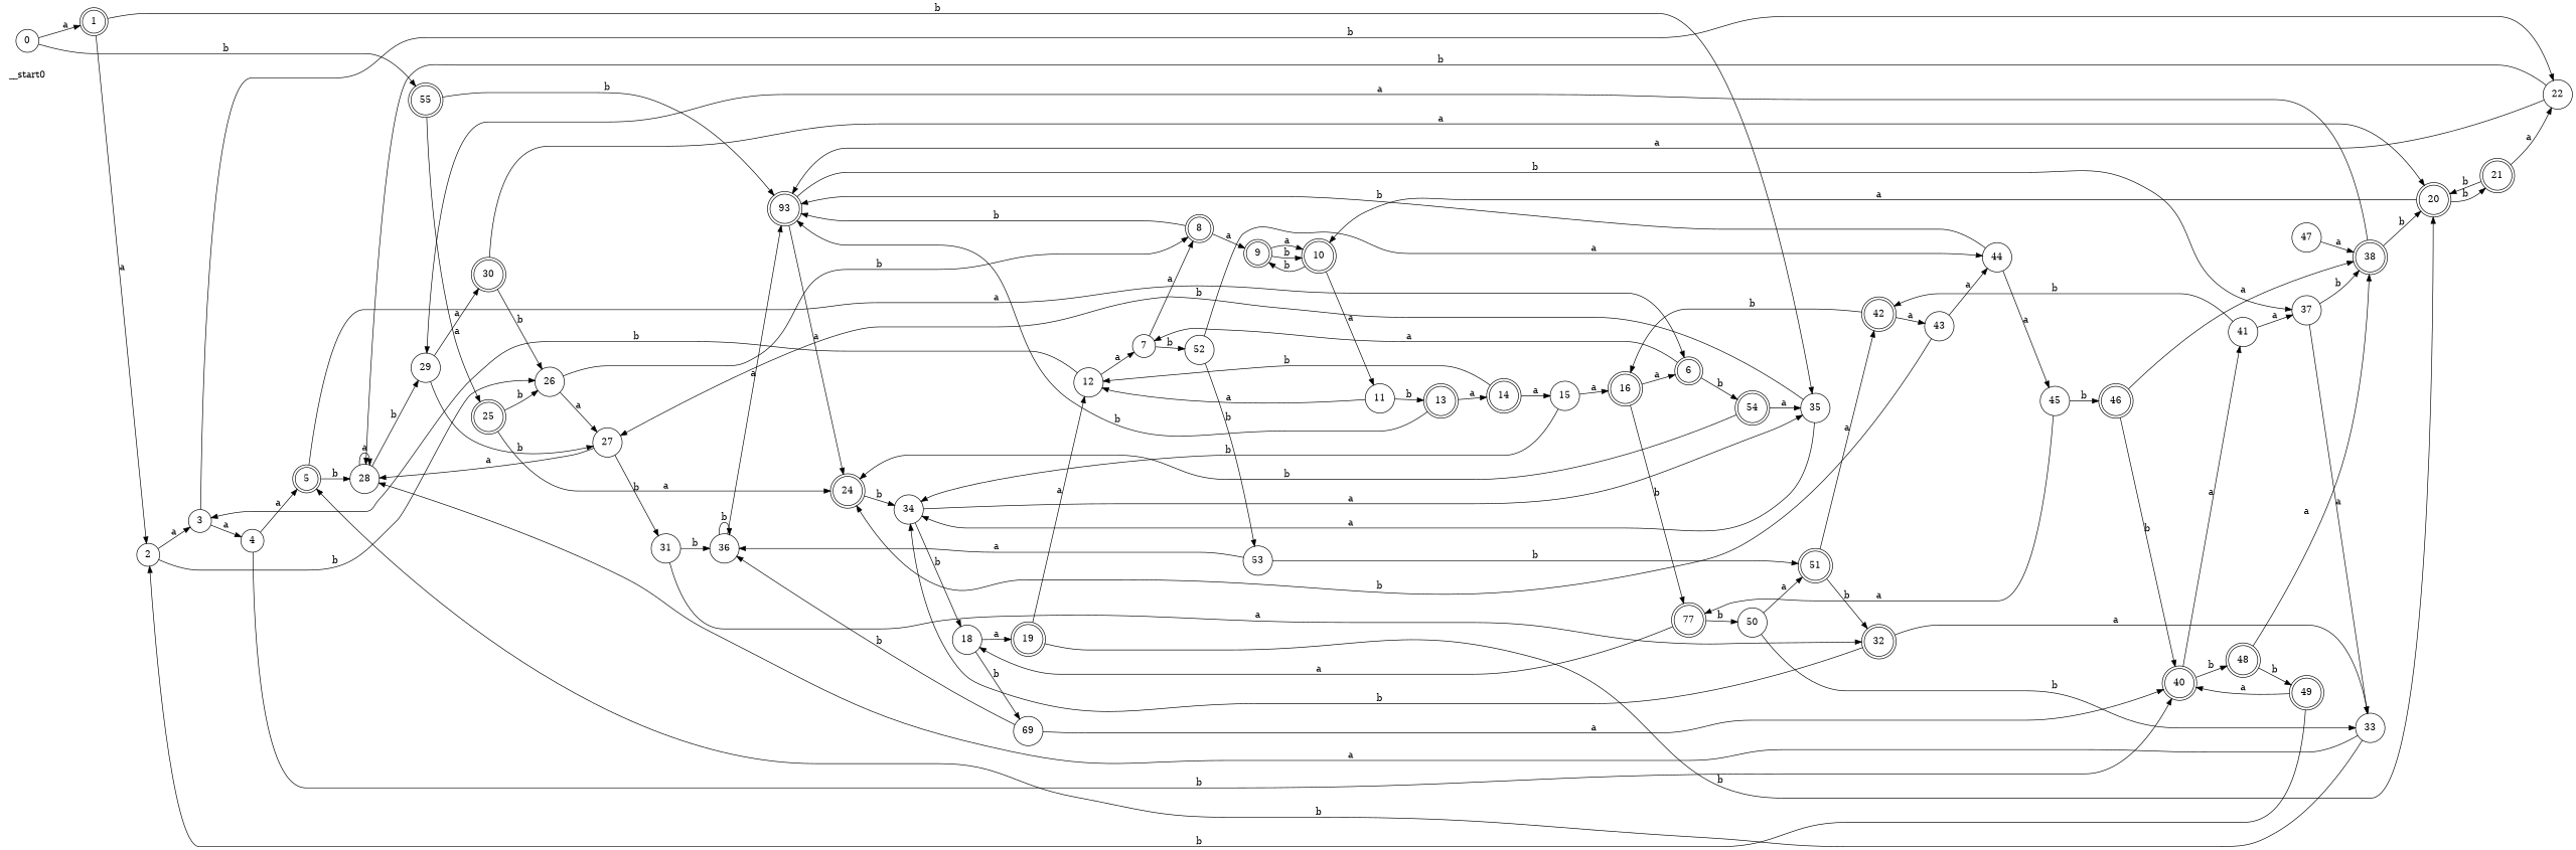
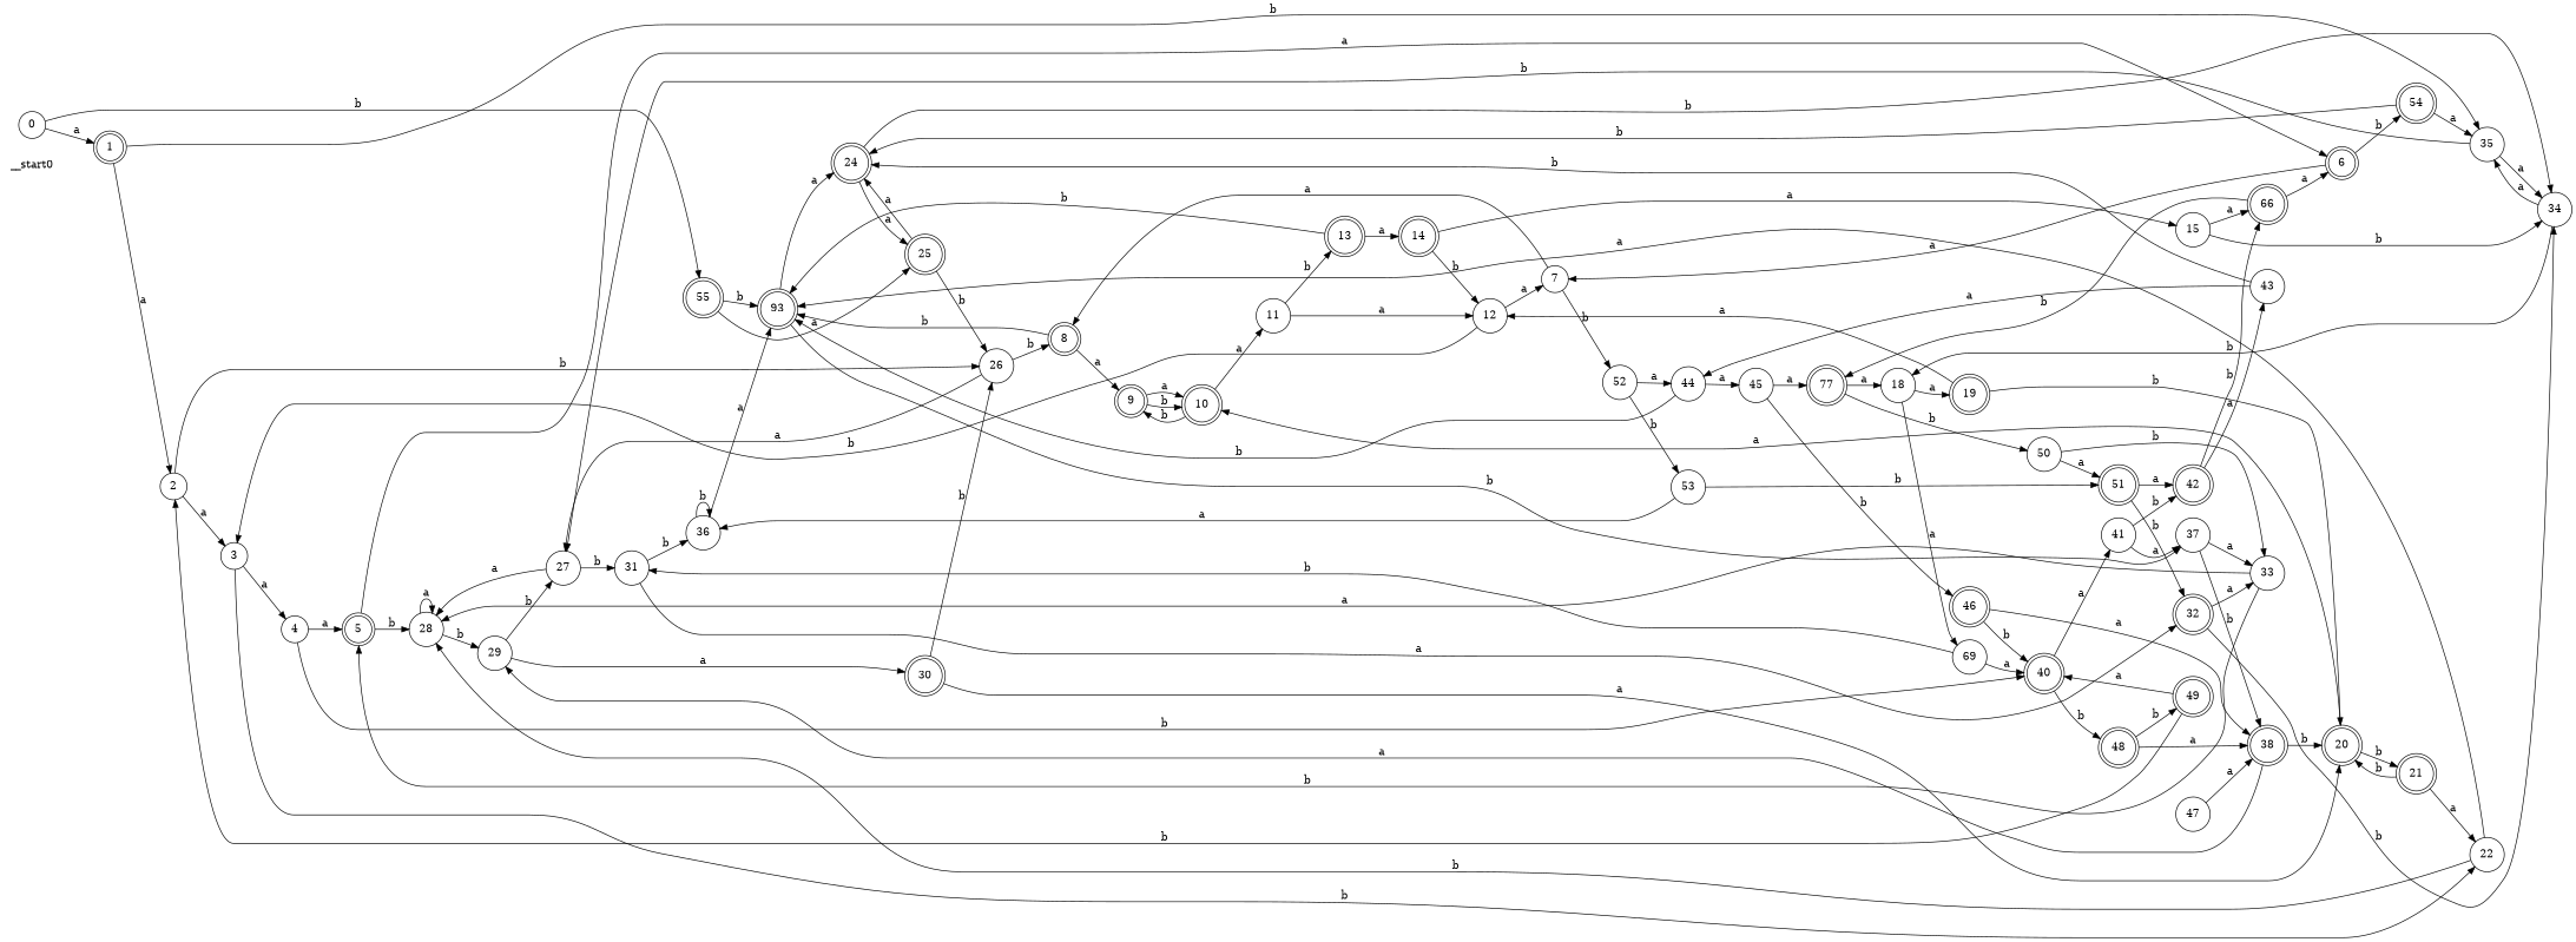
  digraph {
    rankdir=LR
    node [shape=circle color=black fillcolor=white style=filled]
    __start0 [shape=none color="" fillcolor="" style=""]
    n2 [label=0]
    n3 [label=1 shape=doublecircle style="rounded,filled"]
    n4 [label=55 shape=doublecircle style="rounded,filled"]
    n5 [label=2]
    n6 [label=35]
    n7 [label=93 shape=doublecircle style="rounded,filled"]
    n8 [label=25 shape=doublecircle style="rounded,filled"]
    n9 [label=3]
    n10 [label=26]
    n11 [label=34]
    n12 [label=27]
    n13 [label=4]
    n14 [label=22]
    n15 [label=8 shape=doublecircle style="rounded,filled"]
    n16 [label=5 shape=doublecircle style="rounded,filled"]
    n17 [label=40 shape=doublecircle style="rounded,filled"]
    n18 [label=28]
    n19 [label=6 shape=doublecircle style="rounded,filled"]
    n20 [label=41]
    n21 [label=48 shape=doublecircle style="rounded,filled"]
    n22 [label=7]
    n23 [label=54 shape=doublecircle style="rounded,filled"]
    n24 [label=29]
    n25 [label=52]
    n26 [label=24 shape=doublecircle style="rounded,filled"]
    n27 [label=9 shape=doublecircle style="rounded,filled"]
    n28 [label=44]
    n29 [label=53]
    n30 [label=10 shape=doublecircle style="rounded,filled"]
    n31 [label=37]
    n32 [label=11]
    n33 [label=12]
    n34 [label=13 shape=doublecircle style="rounded,filled"]
    n35 [label=14 shape=doublecircle]
    n36 [label=15]
-   n37 [label=16 shape=doublecircle style="rounded,filled"]
+   n37 [label=66 shape=doublecircle style="rounded,filled"]
    n38 [label=77 shape=doublecircle style="rounded,filled"]
    n39 [label=18]
    n40 [label=50]
    n41 [label=19 shape=doublecircle style="rounded,filled"]
    n42 [label=69]
    n43 [label=33]
    n44 [label=51 shape=doublecircle style="rounded,filled"]
    n45 [label=20 shape=doublecircle style="rounded,filled"]
    n46 [label=36]
    n47 [label=21 shape=doublecircle style="rounded,filled"]
    n48 [label=38 shape=doublecircle style="rounded,filled"]
    n49 [label=31]
    n50 [label=32 shape=doublecircle style="rounded,filled"]
    n51 [label=30 shape=doublecircle style="rounded,filled"]
    n52 [label=42 shape=doublecircle style="rounded,filled"]
    n53 [label=49 shape=doublecircle style="rounded,filled"]
    n54 [label=43]
    n55 [label=45]
    n56 [label=46 shape=doublecircle style="rounded,filled"]
    n57 [label=47]
    n2 -> n3 [label=a]
    n2 -> n4 [label=b]
    n3 -> n5 [label=a]
    n3 -> n6 [label=b]
    n4 -> n7 [label=b]
    n4 -> n8 [label=a]
    n5 -> n9 [label=a]
    n5 -> n10 [label=b]
    n6 -> n11 [label=a]
    n6 -> n12 [label=b]
    n7 -> n26 [label=a]
    n7 -> n31 [label=b]
    n8 -> n10 [label=b]
    n8 -> n26 [label=a]
    n9 -> n13 [label=a]
    n9 -> n14 [label=b]
    n10 -> n12 [label=a]
    n10 -> n15 [label=b]
    n11 -> n6 [label=a]
    n11 -> n39 [label=b]
    n12 -> n18 [label=a]
    n12 -> n49 [label=b]
    n13 -> n16 [label=a]
    n13 -> n17 [label=b]
    n14 -> n7 [label=a]
    n14 -> n18 [label=b]
    n15 -> n7 [label=b]
    n15 -> n27 [label=a]
    n16 -> n18 [label=b]
    n16 -> n19 [label=a]
    n17 -> n20 [label=a]
    n17 -> n21 [label=b]
    n18 -> n18 [label=a]
    n18 -> n24 [label=b]
    n19 -> n22 [label=a]
    n19 -> n23 [label=b]
    n20 -> n31 [label=a]
    n20 -> n52 [label=b]
    n21 -> n48 [label=a]
    n21 -> n53 [label=b]
    n22 -> n15 [label=a]
    n22 -> n25 [label=b]
    n23 -> n6 [label=a]
    n23 -> n26 [label=b]
    n24 -> n12 [label=b]
    n24 -> n51 [label=a]
    n25 -> n28 [label=a]
    n25 -> n29 [label=b]
+   n26 -> n8 [label=a]
    n26 -> n11 [label=b]
    n27 -> n30 [label=a]
    n27 -> n30 [label=b]
    n28 -> n7 [label=b]
    n28 -> n55 [label=a]
    n29 -> n44 [label=b]
    n29 -> n46 [label=a]
    n30 -> n27 [label=b]
    n30 -> n32 [label=a]
    n31 -> n43 [label=a]
    n31 -> n48 [label=b]
    n32 -> n33 [label=a]
    n32 -> n34 [label=b]
    n33 -> n9 [label=b]
    n33 -> n22 [label=a]
    n34 -> n7 [label=b]
    n34 -> n35 [label=a]
    n35 -> n33 [label=b]
    n35 -> n36 [label=a]
    n36 -> n11 [label=b]
    n36 -> n37 [label=a]
    n37 -> n19 [label=a]
    n37 -> n38 [label=b]
    n38 -> n39 [label=a]
    n38 -> n40 [label=b]
    n39 -> n41 [label=a]
-   n39 -> n42 [label=b]
+   n39 -> n42 [label=a]
    n40 -> n43 [label=b]
    n40 -> n44 [label=a]
    n41 -> n33 [label=a]
    n41 -> n45 [label=b]
    n42 -> n17 [label=a]
-   n42 -> n46 [label=b]
+   n42 -> n49 [label=b]
    n43 -> n16 [label=b]
    n43 -> n18 [label=a]
    n44 -> n50 [label=b]
    n44 -> n52 [label=a]
    n45 -> n30 [label=a]
    n45 -> n47 [label=b]
    n46 -> n7 [label=a]
    n46 -> n46 [label=b]
    n47 -> n14 [label=a]
    n47 -> n45 [label=b]
    n48 -> n24 [label=a]
    n48 -> n45 [label=b]
    n49 -> n46 [label=b]
    n49 -> n50 [label=a]
    n50 -> n11 [label=b]
    n50 -> n43 [label=a]
    n51 -> n10 [label=b]
    n51 -> n45 [label=a]
    n52 -> n37 [label=b]
    n52 -> n54 [label=a]
    n53 -> n5 [label=b]
    n53 -> n17 [label=a]
    n54 -> n26 [label=b]
    n54 -> n28 [label=a]
    n55 -> n38 [label=a]
    n55 -> n56 [label=b]
    n56 -> n17 [label=b]
    n56 -> n48 [label=a]
    n57 -> n48 [label=a]
  }
